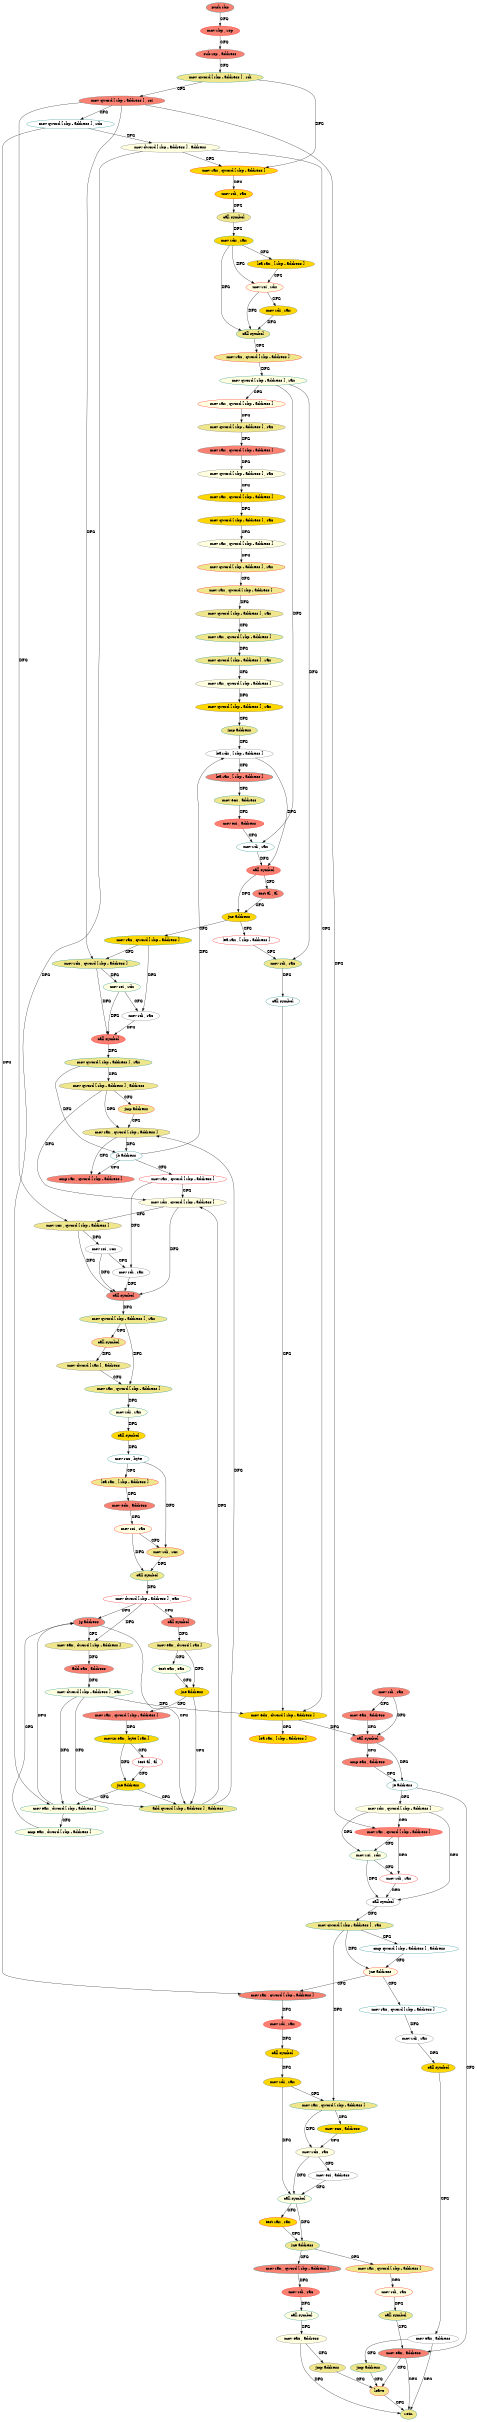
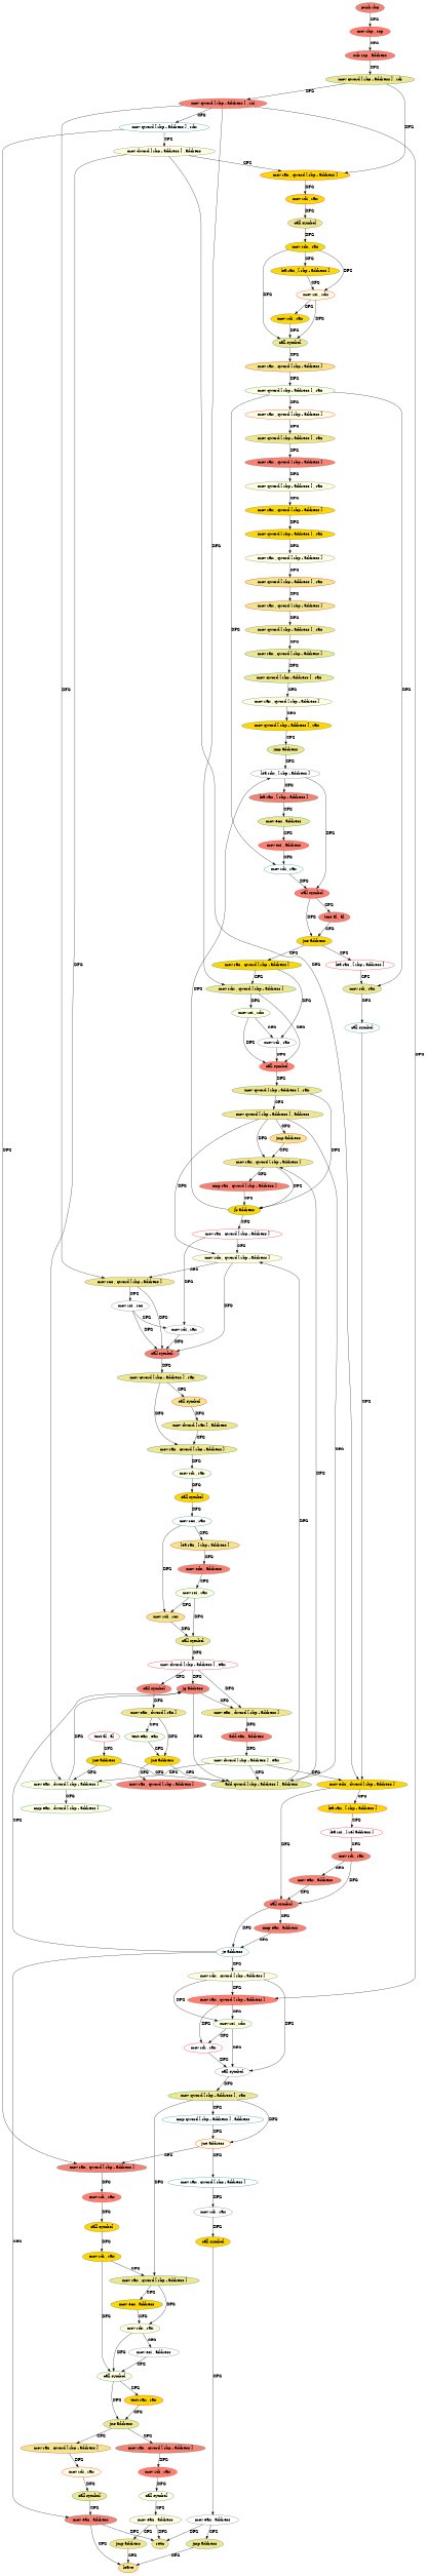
  digraph {
    node [color=gray40 fillcolor=khaki style=filled]
    n1 [color=teal fillcolor=salmon label="push rbp"]
    n2 [color=red fillcolor=salmon label="mov rbp , rsp"]
    n3 [fillcolor=salmon label="sub rsp , address"]
    n4 [color=teal label="mov qword [ rbp - address ] , rdi"]
    n5 [fillcolor=salmon label="mov qword [ rbp - address ] , rsi"]
    n6 [color=red fillcolor=gold label="mov rax , qword [ rbp - address ]"]
    n7 [color=teal fillcolor=white label="mov qword [ rbp - address ] , rdx"]
    n8 [color=teal label="mov rdx , qword [ rbp - address ]"]
    n9 [color=red fillcolor=salmon label="mov rax , qword [ rbp - address ]"]
    n10 [label="mov rcx , qword [ rbp - address ]"]
    n11 [color=red fillcolor=gold label="mov rdi , rax"]
    n12 [fillcolor=lightyellow label="mov dword [ rbp - address ] , address"]
    n13 [color=teal fillcolor=salmon label="mov rax , qword [ rbp - address ]"]
    n14 [color=teal fillcolor=lightyellow label="mov rsi , rdx"]
    n15 [color=red fillcolor=salmon label="call symbol"]
    n16 [color=teal fillcolor=lightyellow label="mov rsi , rdx"]
    n17 [color=red fillcolor=white label="mov rdi , rax"]
    n18 [color=teal fillcolor=salmon label="call symbol"]
    n19 [fillcolor=white label="mov rsi , rcx"]
    n20 [fillcolor=gold label="mov edx , dword [ rbp - address ]"]
    n21 [color=teal fillcolor=lightyellow label="mov eax , dword [ rbp - address ]"]
    n22 [color=red fillcolor=salmon label="mov rdi , rax"]
    n23 [color=red fillcolor=gold label="lea rax , [ rbp - address ]"]
    n24 [fillcolor=salmon label="call symbol"]
    n25 [color=teal fillcolor=salmon label="jg address"]
    n26 [color=teal fillcolor=lightyellow label="cmp eax , dword [ rbp - address ]"]
    n27 [label="call symbol"]
    n28 [color=teal fillcolor=gold label="mov rdx , rax"]
    n29 [fillcolor=gold label="lea rax , [ rbp - address ]"]
    n30 [color=red fillcolor=lightyellow label="mov rsi , rdx"]
    n31 [color=teal label="call symbol"]
    n32 [fillcolor=gold label="mov rdi , rax"]
    n33 [color=red label="mov rax , qword [ rbp - address ]"]
    n34 [color=teal fillcolor=lightyellow label="mov qword [ rbp - address ] , rax"]
    n35 [color=red fillcolor=lightyellow label="mov rax , qword [ rbp - address ]"]
    n36 [color=teal fillcolor=white label="mov rdi , rax"]
    n37 [color=teal label="mov rdi , rax"]
    n38 [label="mov qword [ rbp - address ] , rax"]
    n39 [color=red fillcolor=salmon label="call symbol"]
    n40 [color=teal fillcolor=white label="call symbol"]
    n41 [fillcolor=salmon label="mov rax , qword [ rbp - address ]"]
    n42 [fillcolor=lightyellow label="mov qword [ rbp - address ] , rax"]
    n43 [fillcolor=gold label="mov rax , qword [ rbp - address ]"]
    n44 [fillcolor=gold label="mov qword [ rbp - address ] , rax"]
    n45 [fillcolor=lightyellow label="mov rax , qword [ rbp - address ]"]
    n46 [color=red label="mov qword [ rbp - address ] , rax"]
    n47 [color=red label="mov rax , qword [ rbp - address ]"]
    n48 [label="mov qword [ rbp - address ] , rax"]
    n49 [color=teal label="mov rax , qword [ rbp - address ]"]
    n50 [color=teal label="mov qword [ rbp - address ] , rax"]
    n51 [fillcolor=lightyellow label="mov rax , qword [ rbp - address ]"]
    n52 [fillcolor=gold label="mov qword [ rbp - address ] , rax"]
    n53 [color=teal label="jmp address"]
    n54 [fillcolor=white label="lea rdx , [ rbp - address ]"]
    n55 [color=teal fillcolor=salmon label="lea rax , [ rbp - address ]"]
    n56 [color=teal label="mov ecx , address"]
    n57 [fillcolor=salmon label="test al , al"]
    n58 [fillcolor=gold label="jne address"]
    n59 [color=red fillcolor=salmon label="mov esi , address"]
    n60 [color=teal fillcolor=gold label="mov rax , qword [ rbp - address ]"]
    n61 [color=red fillcolor=white label="lea rax , [ rbp - address ]"]
    n62 [fillcolor=white label="mov rdi , rax"]
    n63 [color=teal label="mov qword [ rbp - address ] , rax"]
    n64 [label="mov qword [ rbp - address ] , address"]
-   n65 [color=teal fillcolor=white label="jb address"]
+   n65 [color=teal fillcolor=gold label="jb address"]
    n66 [color=red label="jmp address"]
    n67 [label="mov rax , qword [ rbp - address ]"]
    n68 [fillcolor=lightyellow label="mov rdx , qword [ rbp - address ]"]
    n69 [color=teal label="add qword [ rbp - address ] , address"]
    n70 [color=red fillcolor=white label="mov rax , qword [ rbp - address ]"]
    n71 [fillcolor=salmon label="cmp rax , qword [ rbp - address ]"]
+   n72 [color=red fillcolor=white label="lea rsi , [ rel address ]"]
    n73 [fillcolor=salmon label="cmp eax , address"]
    n74 [color=teal fillcolor=white label="je address"]
    n75 [fillcolor=salmon label="mov rdi , rax"]
    n76 [fillcolor=salmon label="mov eax , address"]
    n77 [color=teal fillcolor=salmon label="mov eax , address"]
    n78 [fillcolor=lightyellow label="mov rdx , qword [ rbp - address ]"]
    n79 [color=red label=leave]
    n80 [color=teal label=retn]
    n81 [fillcolor=white label="call symbol"]
    n82 [color=teal label="mov qword [ rbp - address ] , rax"]
    n83 [fillcolor=white label="mov rdi , rax"]
    n84 [color=teal fillcolor=white label="cmp qword [ rbp - address ] , address"]
    n85 [color=red fillcolor=lightyellow label="jne address"]
    n86 [color=teal label="mov rax , qword [ rbp - address ]"]
    n87 [color=teal fillcolor=white label="mov rax , qword [ rbp - address ]"]
    n88 [color=teal fillcolor=gold label="mov ecx , address"]
    n89 [fillcolor=lightyellow label="mov rdx , rax"]
    n90 [fillcolor=white label="mov rdi , rax"]
    n91 [fillcolor=gold label="call symbol"]
    n92 [fillcolor=gold label="call symbol"]
    n93 [color=teal label="mov qword [ rbp - address ] , rax"]
    n94 [color=red label="call symbol"]
    n95 [color=teal label="mov rax , qword [ rbp - address ]"]
    n96 [label="mov dword [ rax ] , address"]
    n97 [color=teal fillcolor=lightyellow label="mov rdi , rax"]
    n98 [fillcolor=gold label="call symbol"]
-   n99 [color=teal fillcolor=white label="mov rcx , byte"]
+   n99 [color=teal fillcolor=white label="mov rcx , rax"]
    n100 [color=red label="lea rax , [ rbp - address ]"]
    n101 [color=red label="mov rdi , rcx"]
    n102 [fillcolor=salmon label="mov edx , address"]
    n103 [color=teal label="call symbol"]
-   n104 [color=red fillcolor=lightyellow label="mov rsi , rax"]
+   n104 [color=teal fillcolor=lightyellow label="mov rsi , rax"]
    n105 [color=red fillcolor=white label="mov dword [ rbp - address ] , eax"]
    n106 [fillcolor=salmon label="call symbol"]
    n107 [label="mov eax , dword [ rbp - address ]"]
    n108 [label="mov eax , dword [ rax ]"]
    n109 [fillcolor=salmon label="add eax , address"]
    n110 [color=teal fillcolor=lightyellow label="test eax , eax"]
    n111 [fillcolor=gold label="jne address"]
    n112 [fillcolor=salmon label="mov rax , qword [ rbp - address ]"]
-   n113 [color=teal fillcolor=gold label="movzx eax , byte [ rax ]"]
    n114 [color=red fillcolor=white label="test al , al"]
    n115 [color=teal fillcolor=gold label="jne address"]
    n116 [fillcolor=gold label="mov rdi , rax"]
    n117 [color=teal fillcolor=lightyellow label="call symbol"]
    n118 [color=red fillcolor=gold label="test rax , rax"]
    n119 [color=teal label="jne address"]
    n120 [fillcolor=white label="mov esi , address"]
    n121 [color=red label="mov rax , qword [ rbp - address ]"]
    n122 [color=teal fillcolor=salmon label="mov rax , qword [ rbp - address ]"]
    n123 [color=red fillcolor=lightyellow label="mov rdi , rax"]
    n124 [color=red fillcolor=salmon label="mov rdi , rax"]
    n125 [color=teal label="call symbol"]
    n126 [color=teal fillcolor=lightyellow label="call symbol"]
    n127 [fillcolor=white label="mov eax , address"]
    n128 [color=teal label="jmp address"]
    n129 [fillcolor=lightyellow label="mov eax , address"]
    n130 [label="jmp address"]
    n131 [color=teal fillcolor=lightyellow label="mov dword [ rbp - address ] , eax"]
    n1 -> n2 [label=CFG]
    n2 -> n3 [label=CFG]
    n3 -> n4 [label=CFG]
    n4 -> n5 [label=CFG]
    n4 -> n6 [label=DFG]
    n5 -> n7 [label=CFG]
    n5 -> n8 [label=DFG]
    n5 -> n9 [label=DFG]
    n5 -> n10 [label=DFG]
    n6 -> n11 [label=DFG]
    n7 -> n12 [label=CFG]
    n7 -> n13 [label=DFG]
    n8 -> n14 [label=DFG]
    n8 -> n15 [label=DFG]
    n9 -> n16 [label=CFG]
    n9 -> n17 [label=DFG]
    n10 -> n18 [label=DFG]
    n10 -> n19 [label=DFG]
    n11 -> n27 [label=DFG]
    n12 -> n6 [label=CFG]
-   n12 -> n20 [label=CFG]
+   n12 -> n20 [label=DFG]
    n12 -> n21 [label=DFG]
    n13 -> n22 [label=DFG]
    n14 -> n15 [label=DFG]
    n14 -> n62 [label=CFG]
    n15 -> n63 [label=DFG]
    n16 -> n17 [label=CFG]
    n16 -> n81 [label=DFG]
    n17 -> n81 [label=DFG]
    n18 -> n93 [label=DFG]
    n19 -> n18 [label=DFG]
    n19 -> n83 [label=CFG]
    n20 -> n23 [label=CFG]
    n20 -> n24 [label=DFG]
    n21 -> n25 [label=DFG]
    n21 -> n26 [label=CFG]
    n22 -> n91 [label=DFG]
+   n23 -> n72 [label=CFG]
    n24 -> n73 [label=CFG]
    n24 -> n74 [label=DFG]
    n25 -> n69 [label=CFG]
    n25 -> n107 [label=CFG]
-   n26 -> n25 [label=CFG]
+   n74 -> n25 [label=CFG]
    n27 -> n28 [label=DFG]
    n28 -> n29 [label=CFG]
    n28 -> n30 [label=DFG]
    n28 -> n31 [label=DFG]
    n29 -> n30 [label=CFG]
    n30 -> n31 [label=DFG]
    n30 -> n32 [label=CFG]
    n31 -> n33 [label=CFG]
    n32 -> n31 [label=DFG]
    n33 -> n34 [label=DFG]
    n34 -> n35 [label=CFG]
    n34 -> n36 [label=DFG]
    n34 -> n37 [label=DFG]
    n35 -> n38 [label=DFG]
    n36 -> n39 [label=DFG]
    n37 -> n40 [label=DFG]
    n38 -> n41 [label=CFG]
    n39 -> n57 [label=CFG]
    n39 -> n58 [label=DFG]
    n40 -> n20 [label=CFG]
    n41 -> n42 [label=DFG]
    n42 -> n43 [label=CFG]
    n43 -> n44 [label=DFG]
    n44 -> n45 [label=CFG]
    n45 -> n46 [label=DFG]
    n46 -> n47 [label=CFG]
    n47 -> n48 [label=DFG]
    n48 -> n49 [label=CFG]
    n49 -> n50 [label=DFG]
    n50 -> n51 [label=CFG]
    n51 -> n52 [label=DFG]
    n52 -> n53 [label=CFG]
    n53 -> n54 [label=CFG]
    n54 -> n39 [label=DFG]
    n54 -> n55 [label=CFG]
    n55 -> n56 [label=CFG]
    n56 -> n59 [label=CFG]
    n57 -> n58 [label=CFG]
    n58 -> n60 [label=CFG]
    n58 -> n61 [label=CFG]
    n59 -> n36 [label=CFG]
    n60 -> n8 [label=CFG]
    n60 -> n62 [label=DFG]
    n61 -> n37 [label=CFG]
    n62 -> n15 [label=DFG]
    n63 -> n64 [label=CFG]
    n63 -> n65 [label=DFG]
    n64 -> n66 [label=CFG]
    n64 -> n67 [label=DFG]
    n64 -> n68 [label=DFG]
+   n64 -> n69 [label=DFG]
    n65 -> n54 [label=DFG]
    n65 -> n70 [label=CFG]
    n66 -> n67 [label=CFG]
    n67 -> n65 [label=DFG]
    n67 -> n71 [label=CFG]
    n68 -> n10 [label=CFG]
    n68 -> n18 [label=DFG]
    n69 -> n67 [label=DFG]
    n69 -> n68 [label=DFG]
    n70 -> n68 [label=CFG]
    n70 -> n83 [label=DFG]
-   n65 -> n71 [label=CFG]
+   n71 -> n65 [label=CFG]
+   n72 -> n75 [label=CFG]
    n73 -> n74 [label=CFG]
    n74 -> n77 [label=CFG]
    n74 -> n78 [label=CFG]
    n75 -> n24 [label=DFG]
    n75 -> n76 [label=CFG]
    n76 -> n24 [label=CFG]
    n77 -> n79 [label=CFG]
    n77 -> n80 [label=DFG]
    n78 -> n9 [label=CFG]
    n78 -> n16 [label=DFG]
    n78 -> n81 [label=DFG]
-   n79 -> n80 [label=CFG]
    n81 -> n82 [label=DFG]
    n82 -> n84 [label=CFG]
    n82 -> n85 [label=DFG]
    n82 -> n86 [label=DFG]
    n83 -> n18 [label=DFG]
    n84 -> n85 [label=CFG]
    n85 -> n13 [label=CFG]
    n85 -> n87 [label=CFG]
    n86 -> n88 [label=CFG]
    n86 -> n89 [label=DFG]
    n87 -> n90 [label=DFG]
    n88 -> n89 [label=CFG]
    n89 -> n117 [label=DFG]
    n89 -> n120 [label=CFG]
    n90 -> n92 [label=DFG]
    n91 -> n116 [label=DFG]
    n92 -> n127 [label=CFG]
    n93 -> n94 [label=CFG]
    n93 -> n95 [label=DFG]
    n94 -> n96 [label=DFG]
    n95 -> n97 [label=DFG]
    n96 -> n95 [label=CFG]
    n97 -> n98 [label=DFG]
    n98 -> n99 [label=DFG]
    n99 -> n100 [label=CFG]
    n99 -> n101 [label=DFG]
    n100 -> n102 [label=CFG]
    n101 -> n103 [label=DFG]
    n102 -> n104 [label=CFG]
    n103 -> n105 [label=DFG]
    n104 -> n101 [label=CFG]
    n104 -> n103 [label=DFG]
    n105 -> n25 [label=DFG]
    n105 -> n106 [label=CFG]
    n105 -> n107 [label=DFG]
    n106 -> n108 [label=DFG]
    n107 -> n109 [label=DFG]
    n108 -> n110 [label=CFG]
    n108 -> n111 [label=DFG]
    n109 -> n131 [label=DFG]
    n110 -> n111 [label=CFG]
    n111 -> n69 [label=CFG]
    n111 -> n112 [label=CFG]
-   n112 -> n113 [label=DFG]
-   n113 -> n114 [label=CFG]
-   n113 -> n115 [label=DFG]
    n114 -> n115 [label=CFG]
    n115 -> n21 [label=CFG]
    n115 -> n69 [label=CFG]
    n116 -> n86 [label=CFG]
    n116 -> n117 [label=DFG]
    n117 -> n118 [label=CFG]
    n117 -> n119 [label=DFG]
    n118 -> n119 [label=CFG]
    n119 -> n121 [label=CFG]
    n119 -> n122 [label=CFG]
    n120 -> n117 [label=CFG]
    n121 -> n123 [label=DFG]
    n122 -> n124 [label=DFG]
    n123 -> n125 [label=DFG]
    n124 -> n126 [label=DFG]
    n125 -> n77 [label=CFG]
    n126 -> n129 [label=CFG]
    n127 -> n80 [label=DFG]
    n127 -> n128 [label=CFG]
    n128 -> n79 [label=CFG]
    n129 -> n80 [label=DFG]
    n129 -> n130 [label=CFG]
    n130 -> n79 [label=CFG]
    n131 -> n20 [label=DFG]
    n131 -> n21 [label=DFG]
    n131 -> n69 [label=CFG]
  }
